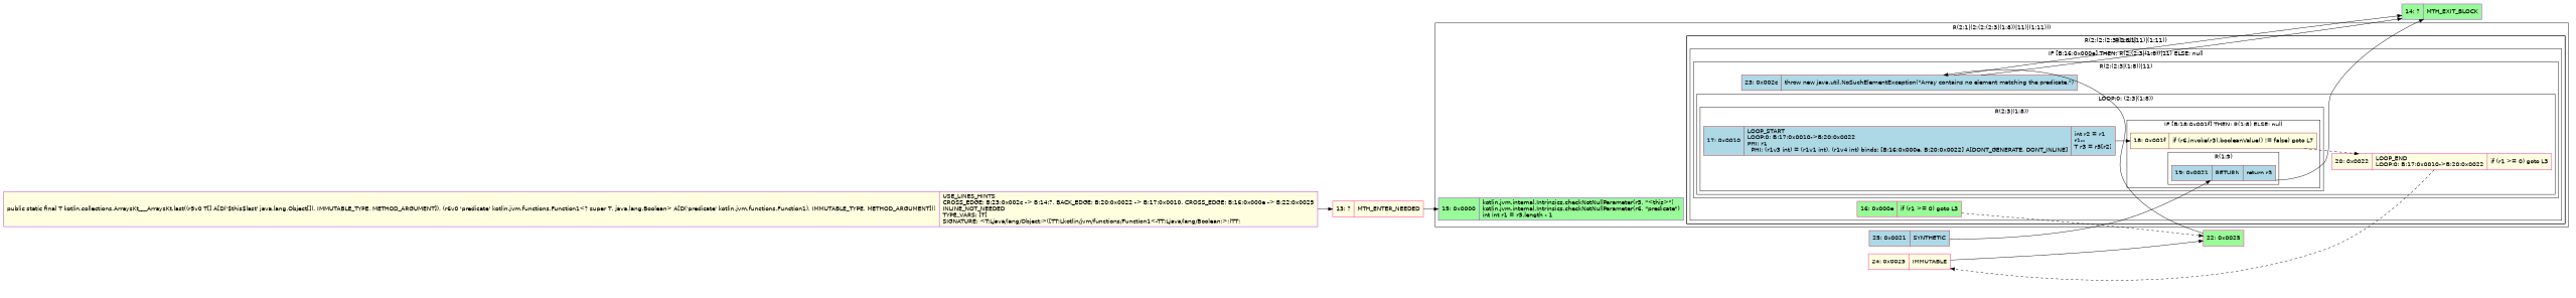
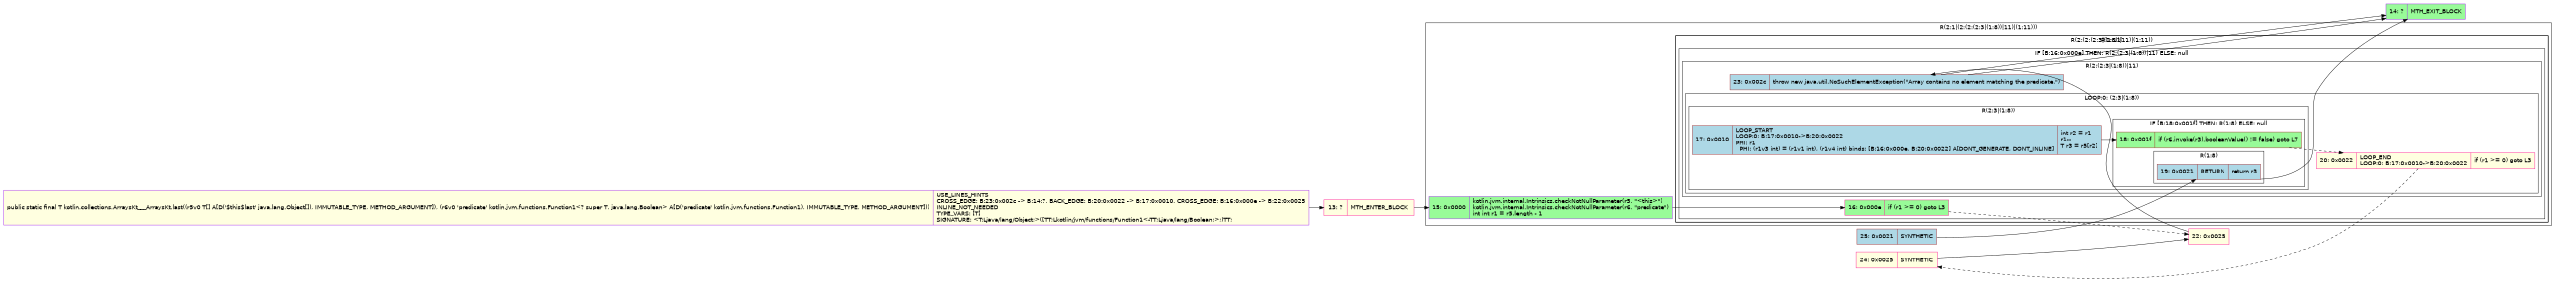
  digraph {
    fontname="DejaVu Sans"
    rankdir=LR
    node [color=brown fillcolor=lightyellow fontname="DejaVu Sans" shape=record style=filled]
    edge [fontname="DejaVu Sans"]
    n1 [fillcolor=lightblue label="{19\:\ 0x0021|RETURN\l|return r3\l}"]
-   n2 [label="{18\:\ 0x001f|if (r6.invoke(r3).booleanValue() != false) goto L7\l}"]
+   n2 [fillcolor=palegreen label="{18\:\ 0x001f|if (r6.invoke(r3).booleanValue() != false) goto L7\l}"]
    n3 [fillcolor=lightblue label="{17\:\ 0x0010|LOOP_START\lLOOP:0: B:17:0x0010\-\>B:20:0x0022\lPHI: r1 \l  PHI: (r1v3 int) = (r1v1 int), (r1v4 int) binds: [B:16:0x000e, B:20:0x0022] A[DONT_GENERATE, DONT_INLINE]\l|int r2 = r1\lr1\-\-\lT r3 = r5[r2]\l}"]
    n4 [color=deeppink label="{20\:\ 0x0022|LOOP_END\lLOOP:0: B:17:0x0010\-\>B:20:0x0022\l|if (r1 \>= 0) goto L3\l}"]
    n5 [fillcolor=lightblue label="{23\:\ 0x002c|throw new java.util.NoSuchElementException(\"Array contains no element matching the predicate.\")\l}"]
    n6 [color=deeppink fillcolor=palegreen label="{16\:\ 0x000e|if (r1 \>= 0) goto L3\l}"]
    n7 [color=purple fillcolor=palegreen label="{15\:\ 0x0000|kotlin.jvm.internal.Intrinsics.checkNotNullParameter(r5, \"\<this\>\")\lkotlin.jvm.internal.Intrinsics.checkNotNullParameter(r6, \"predicate\")\lint int r1 = r5.length \- 1\l}"]
    n8 [color=purple fillcolor=palegreen label="{14\:\ ?|MTH_EXIT_BLOCK\l}"]
-   n9 [color=deeppink label="{24\:\ 0x0025|IMMUTABLE\l}"]
-   n10 [color=deeppink fillcolor=palegreen label="{22\:\ 0x0025}"]
+   n9 [color=deeppink label="{24\:\ 0x0025|SYNTHETIC\l}"]
+   n10 [color=deeppink label="{22\:\ 0x0025}"]
    n11 [fillcolor=lightblue label="{25\:\ 0x0021|SYNTHETIC\l}"]
-   n12 [color=deeppink label="{13\:\ ?|MTH_ENTER_NEEDED\l}"]
+   n12 [color=deeppink label="{13\:\ ?|MTH_ENTER_BLOCK\l}"]
    n13 [color=purple label="{public static final T kotlin.collections.ArraysKt___ArraysKt.last((r5v0 T[] A[D('$this$last' java.lang.Object[]), IMMUTABLE_TYPE, METHOD_ARGUMENT]), (r6v0 'predicate' kotlin.jvm.functions.Function1\<? super T, java.lang.Boolean\> A[D('predicate' kotlin.jvm.functions.Function1), IMMUTABLE_TYPE, METHOD_ARGUMENT]))  | USE_LINES_HINTS\lCROSS_EDGE: B:23:0x002c \-\> B:14:?, BACK_EDGE: B:20:0x0022 \-\> B:17:0x0010, CROSS_EDGE: B:16:0x000e \-\> B:22:0x0025\lINLINE_NOT_NEEDED\lTYPE_VARS: [T]\lSIGNATURE: \<T:Ljava\/lang\/Object;\>([TT;Lkotlin\/jvm\/functions\/Function1\<\-TT;Ljava\/lang\/Boolean;\>;)TT;\l}"]
    subgraph cluster_1 {
      label="R(2:1|(2:(2:(2:3|(1:8))|11)|(1:11)))"
      n7
      subgraph cluster_2 {
        label="R(2:(2:(2:3|(1:8))|11)|(1:11))"
        subgraph cluster_3 {
          label="IF [B:16:0x000e] THEN: R(2:(2:3|(1:8))|11) ELSE: null"
          n6
          subgraph cluster_4 {
            label="R(2:(2:3|(1:8))|11)"
            n5
            subgraph cluster_5 {
              label="LOOP:0: (2:3|(1:8))"
              n4
              subgraph cluster_6 {
                label="R(2:3|(1:8))"
                n3
                subgraph cluster_7 {
                  label="IF [B:18:0x001f] THEN: R(1:8) ELSE: null"
                  n2
                  subgraph cluster_8 {
-                   label="R(1:9)"
+                   label="R(1:8)"
                    n1
                  }
                }
              }
            }
          }
        }
        subgraph cluster_9 {
          label="R(1:11)"
        }
      }
    }
    n1 -> n8
    n2 -> n4 [style=dashed]
    n3 -> n2
    n4 -> n9 [style=dashed]
    n5 -> n8
    n5 -> n8
    n6 -> n10 [style=dashed]
+   n7 -> n6
    n9 -> n10
    n10 -> n5
    n11 -> n1
    n12 -> n7
    n13 -> n12
  }
